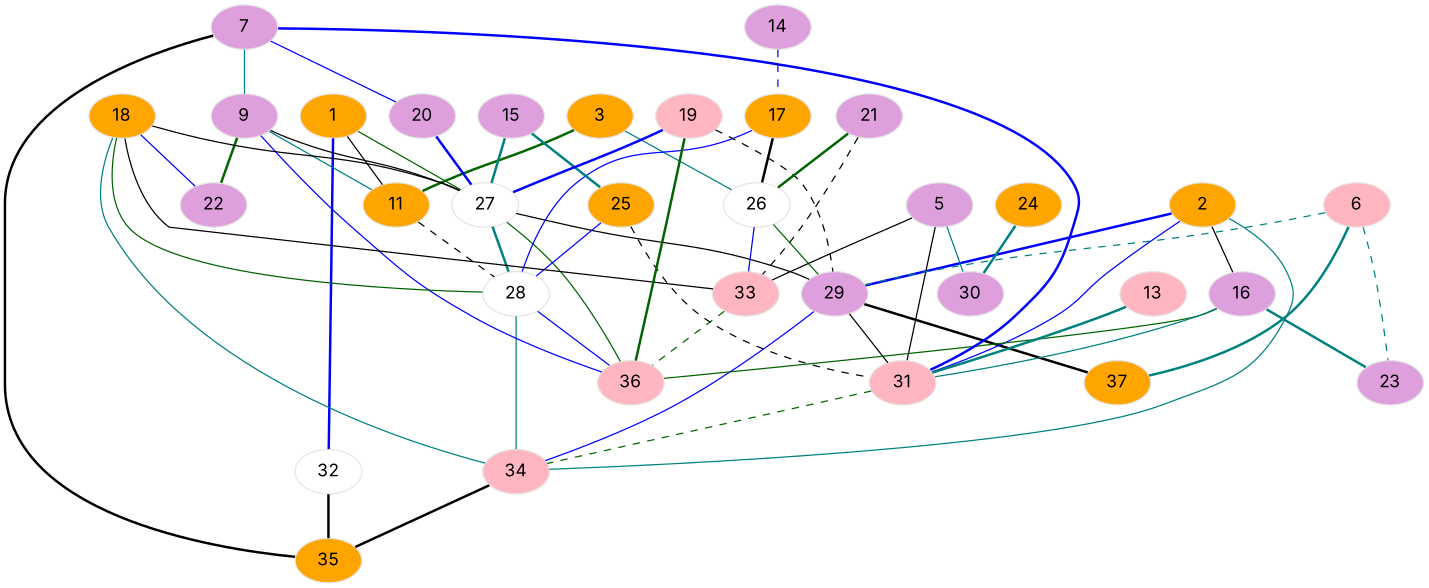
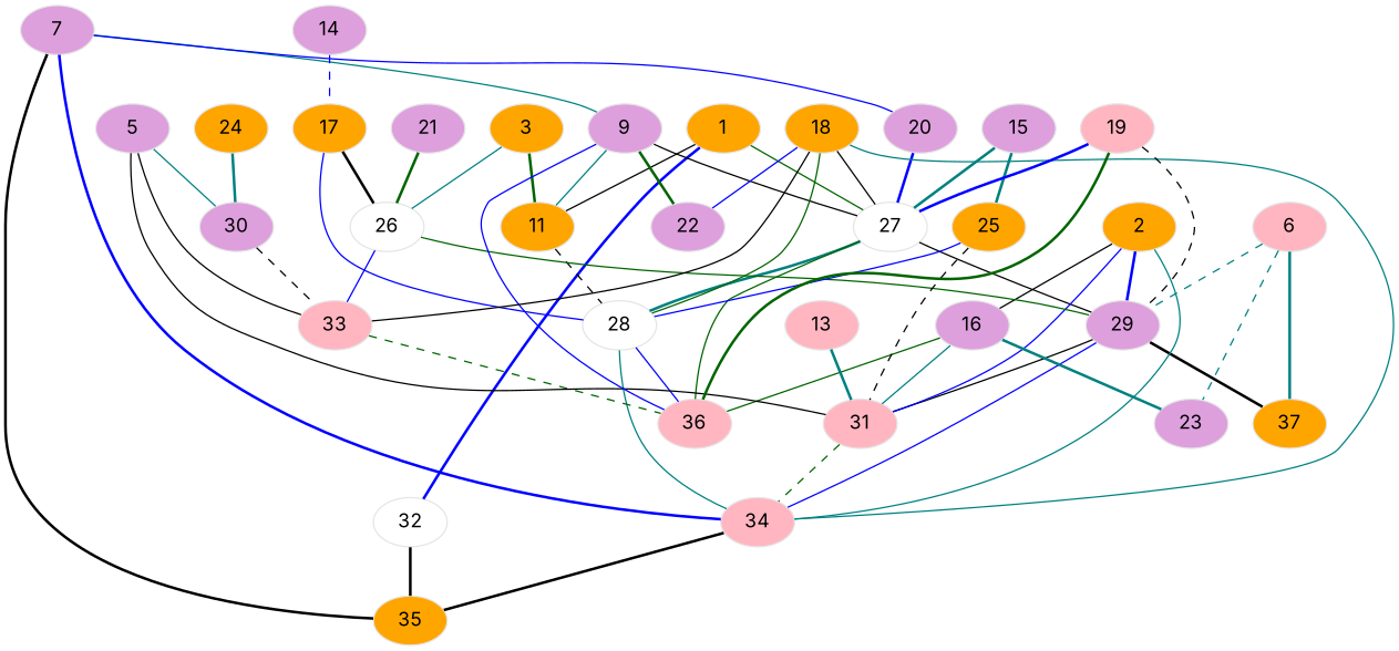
  graph {
    fontname=Inter
    node [color=gray90 fillcolor=plum fontname=Inter style=filled]
    edge [color=black fontname=Inter style=solid weight=1.0]
    1 [fillcolor=orange]
    11 [fillcolor=orange]
    27 [fillcolor=white]
    32 [fillcolor=white]
    28 [fillcolor=white]
    29
    36 [fillcolor=lightpink]
    35 [fillcolor=orange]
    2 [fillcolor=orange]
    16
    31 [fillcolor=lightpink]
    34 [fillcolor=lightpink]
    23
    37 [fillcolor=orange]
    3 [fillcolor=orange]
    26 [fillcolor=white]
    33 [fillcolor=lightpink]
    5
    30
    6 [fillcolor=lightpink]
    7
    9
    20
    22
    13 [fillcolor=lightpink]
    17 [fillcolor=orange]
    14
    15
    25 [fillcolor=orange]
    18 [fillcolor=orange]
    19 [fillcolor=lightpink]
    21
    24 [fillcolor=orange]
    1 -- 11
    1 -- 27 [color=darkgreen]
    1 -- 32 [color=blue style=bold]
    11 -- 28 [style=dashed]
    27 -- 28 [color=teal style=bold]
    27 -- 29 [weight=2.0]
    27 -- 36 [color=darkgreen]
    32 -- 35 [style=bold]
    28 -- 36 [color=blue]
    28 -- 34 [color=teal weight=3.0]
    29 -- 31
    29 -- 34 [color=blue]
    29 -- 37 [style=bold]
    2 -- 29 [color=blue style=bold]
    2 -- 16
    2 -- 31 [color=blue]
    2 -- 34 [color=teal]
    16 -- 36 [color=darkgreen]
    16 -- 31 [color=teal]
    16 -- 23 [color=teal style=bold]
    31 -- 34 [color=darkgreen style=dashed weight=2.0]
    34 -- 35 [style=bold weight=2.0]
    3 -- 11 [color=darkgreen style=bold]
    3 -- 26 [color=teal]
    26 -- 29 [color=darkgreen]
    26 -- 33 [color=blue]
    33 -- 36 [color=darkgreen style=dashed]
    5 -- 31
    5 -- 33
    5 -- 30 [color=teal]
-   21 -- 33 [style=dashed]
+   30 -- 33 [style=dashed]
    6 -- 29 [color=teal style=dashed]
    6 -- 23 [color=teal style=dashed]
    6 -- 37 [color=teal style=bold]
    7 -- 35 [style=bold weight=2.0]
-   7 -- 31 [color=blue style=bold]
+   7 -- 34 [color=blue style=bold]
    7 -- 9 [color=teal]
    7 -- 20 [color=blue]
    9 -- 11 [color=teal]
    9 -- 27
    9 -- 36 [color=blue]
    9 -- 22 [color=darkgreen style=bold]
    20 -- 27 [color=blue style=bold]
    13 -- 31 [color=teal style=bold]
    17 -- 28 [color=blue weight=2.0]
    17 -- 26 [style=bold]
    14 -- 17 [color=blue style=dashed]
    15 -- 27 [color=teal style=bold]
    15 -- 25 [color=teal style=bold]
    25 -- 28 [color=blue]
    25 -- 31 [style=dashed]
    18 -- 27
    18 -- 28 [color=darkgreen]
    18 -- 34 [color=teal weight=2.0]
    18 -- 33
    18 -- 22 [color=blue]
    19 -- 27 [color=blue style=bold]
    19 -- 29 [style=dashed]
    19 -- 36 [color=darkgreen style=bold]
    21 -- 26 [color=darkgreen style=bold]
    24 -- 30 [color=teal style=bold]
  }
